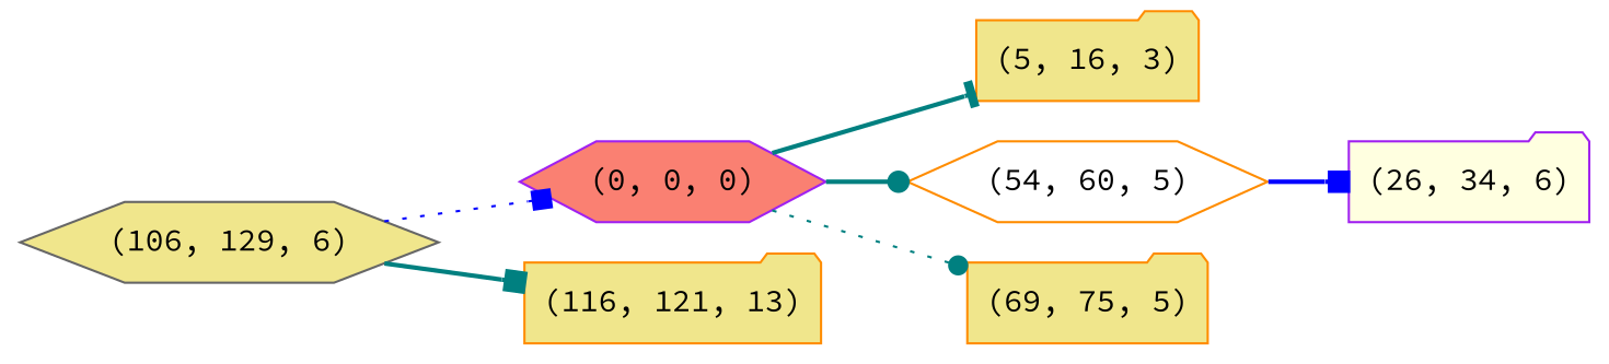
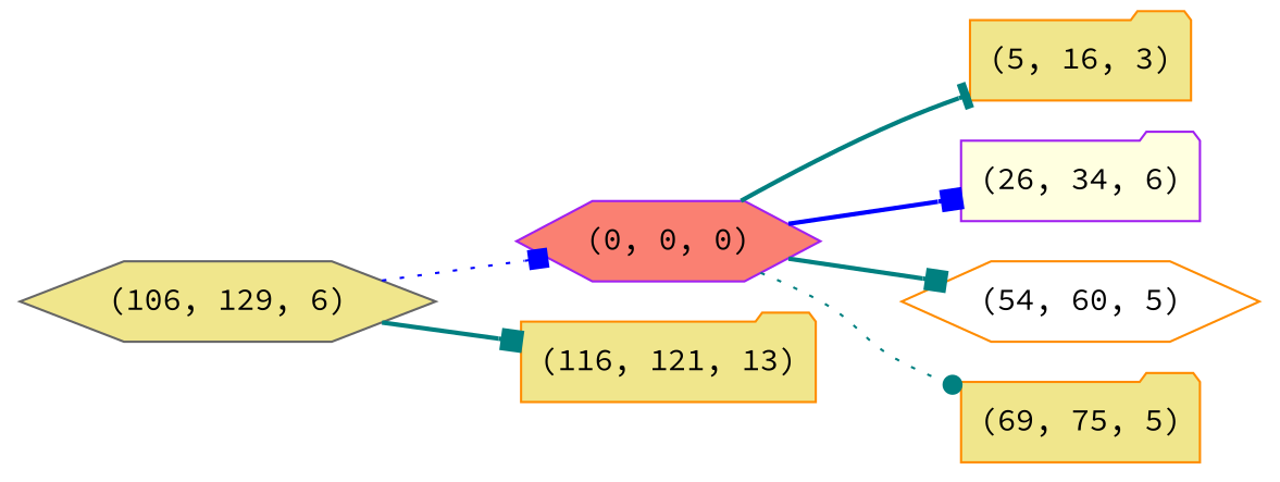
  digraph {
    fontname="Source Code Pro"
    rankdir=LR
    node [color=darkorange fillcolor=khaki fontname="Source Code Pro" shape=folder style=filled]
    edge [arrowhead=box color=teal fontname="Source Code Pro" style=bold]
    "(0, 0, 0)" [color=purple fillcolor=salmon shape=hexagon]
    "(5, 16, 3)"
    "(26, 34, 6)" [color=purple fillcolor=lightyellow]
    "(54, 60, 5)" [fillcolor=white shape=hexagon]
    "(69, 75, 5)"
    "(106, 129, 6)" [color=gray40 shape=hexagon]
    "(116, 121, 13)"
    "(0, 0, 0)" -> "(5, 16, 3)" [arrowhead=tee]
-   "(54, 60, 5)" -> "(26, 34, 6)" [color=blue]
-   "(0, 0, 0)" -> "(54, 60, 5)" [arrowhead=dot]
+   "(0, 0, 0)" -> "(26, 34, 6)" [color=blue]
+   "(0, 0, 0)" -> "(54, 60, 5)"
    "(0, 0, 0)" -> "(69, 75, 5)" [arrowhead=dot style=dotted]
    "(106, 129, 6)" -> "(0, 0, 0)" [color=blue style=dotted]
    "(106, 129, 6)" -> "(116, 121, 13)"
  }
